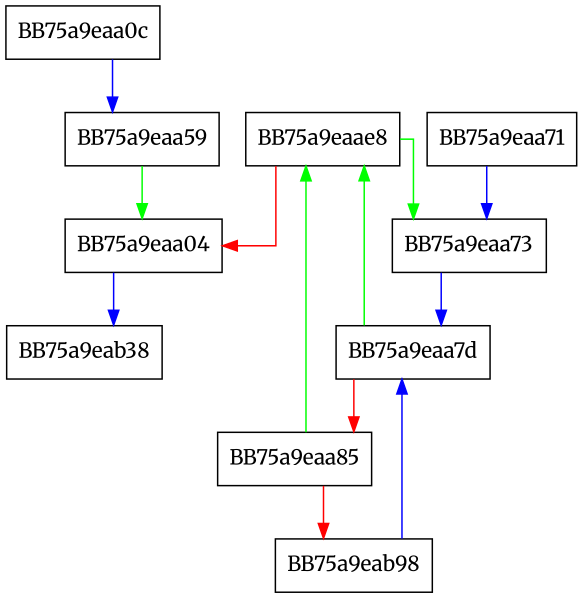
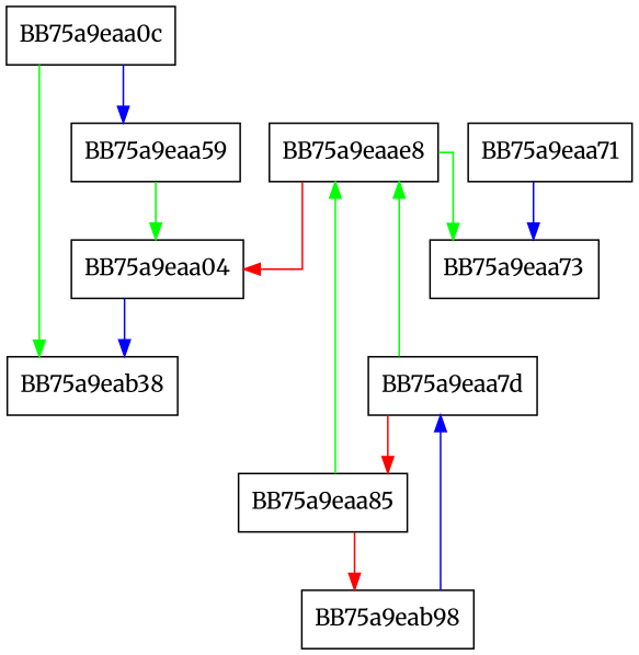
  digraph {
    fontname=Merriweather
    splines=ortho
    node [fontname=Merriweather shape=box]
    edge [color=green fontname=Merriweather]
    BB75a9eaa0c
    BB75a9eab38
    BB75a9eaa59
    n4 [label=BB75a9eaa04]
    BB75a9eaa71
    BB75a9eaa73
    BB75a9eaa7d
    BB75a9eaae8
    BB75a9eaa85
    n10 [label=BB75a9eab98]
+   BB75a9eaa0c -> BB75a9eab38
    BB75a9eaa0c -> BB75a9eaa59 [color=blue]
    BB75a9eaa59 -> n4
    n4 -> BB75a9eab38 [color=blue]
    BB75a9eaa71 -> BB75a9eaa73 [color=blue]
-   BB75a9eaa73 -> BB75a9eaa7d [color=blue]
    BB75a9eaa7d -> BB75a9eaae8
    BB75a9eaa7d -> BB75a9eaa85 [color=red]
    BB75a9eaae8 -> n4 [color=red]
    BB75a9eaae8 -> BB75a9eaa73
    BB75a9eaa85 -> BB75a9eaae8
    BB75a9eaa85 -> n10 [color=red]
    n10 -> BB75a9eaa7d [color=blue]
  }
